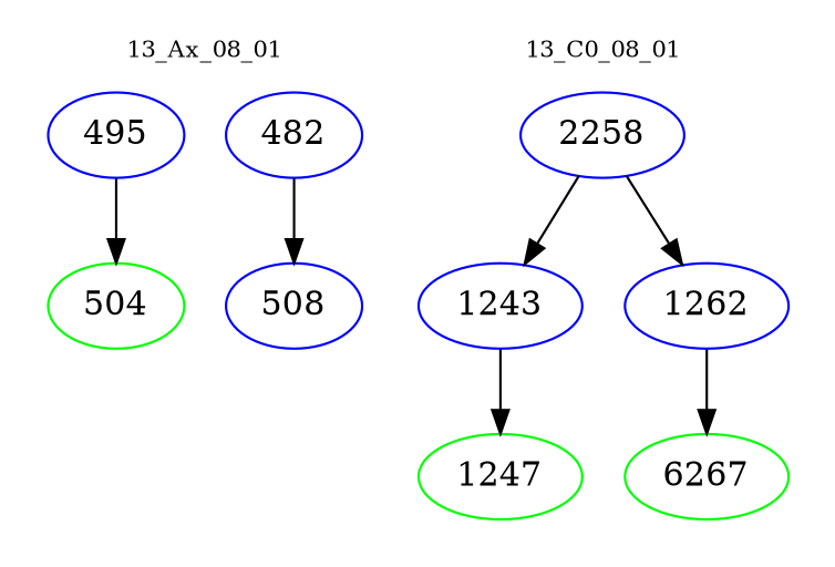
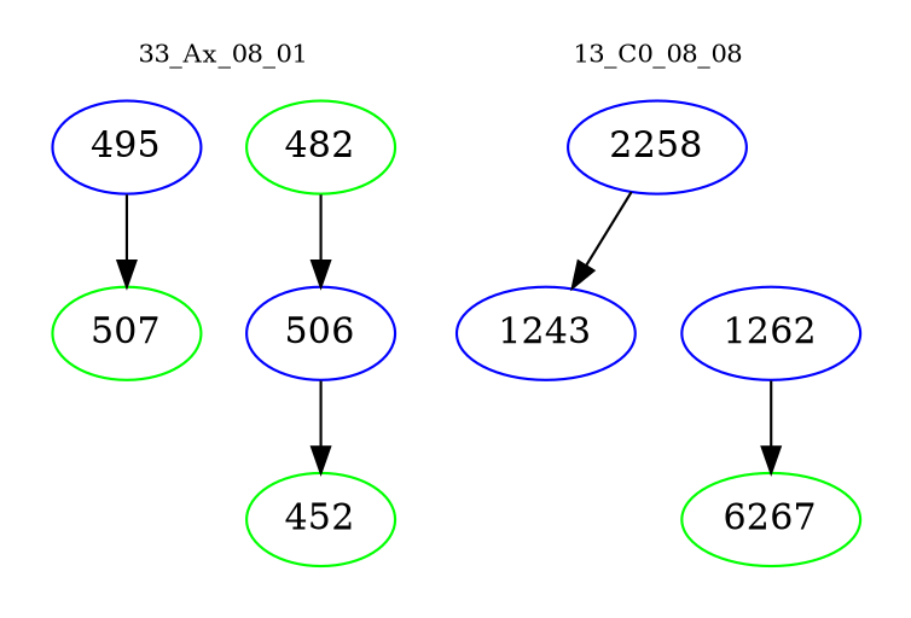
  digraph {
    node [color=blue]
    edge [color=black]
-   n1 [label=482]
-   n2 [label=508]
+   n1 [color=green label=482]
+   n2 [label=506]
    n3 [label=495]
-   n5 [color=green label=504]
+   n4 [color=green label=452]
+   n5 [color=green label=507]
    n6 [label=2258]
    n7 [label=1243]
    n8 [label=1262]
-   n9 [color=green label=1247]
    n10 [color=green label=6267]
    subgraph cluster_1 {
      color=white
      fontsize=10
-     label="13_Ax_08_01"
+     label="33_Ax_08_01"
      n1
      n2
      n3
+     n4
      n5
    }
    subgraph cluster_2 {
      color=white
      fontsize=10
-     label="13_C0_08_01"
+     label="13_C0_08_08"
      n6
      n7
      n8
-     n9
      n10
    }
    n1 -> n2
+   n2 -> n4
    n3 -> n5
    n6 -> n7
-   n6 -> n8
-   n7 -> n9
    n8 -> n10
  }
